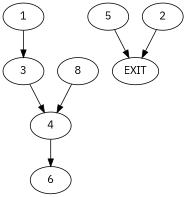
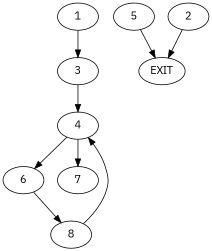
  digraph {
    fontname="IBM Plex Sans"
    node [fontname="IBM Plex Sans"]
    edge [fontname="IBM Plex Sans"]
    1
    3
    n3 [label=EXIT]
    5
    2
    4
    6
+   7
    8
    1 -> 3
    3 -> 4
    5 -> n3
    2 -> n3
    4 -> 6
+   4 -> 7
+   6 -> 8
    8 -> 4
  }
